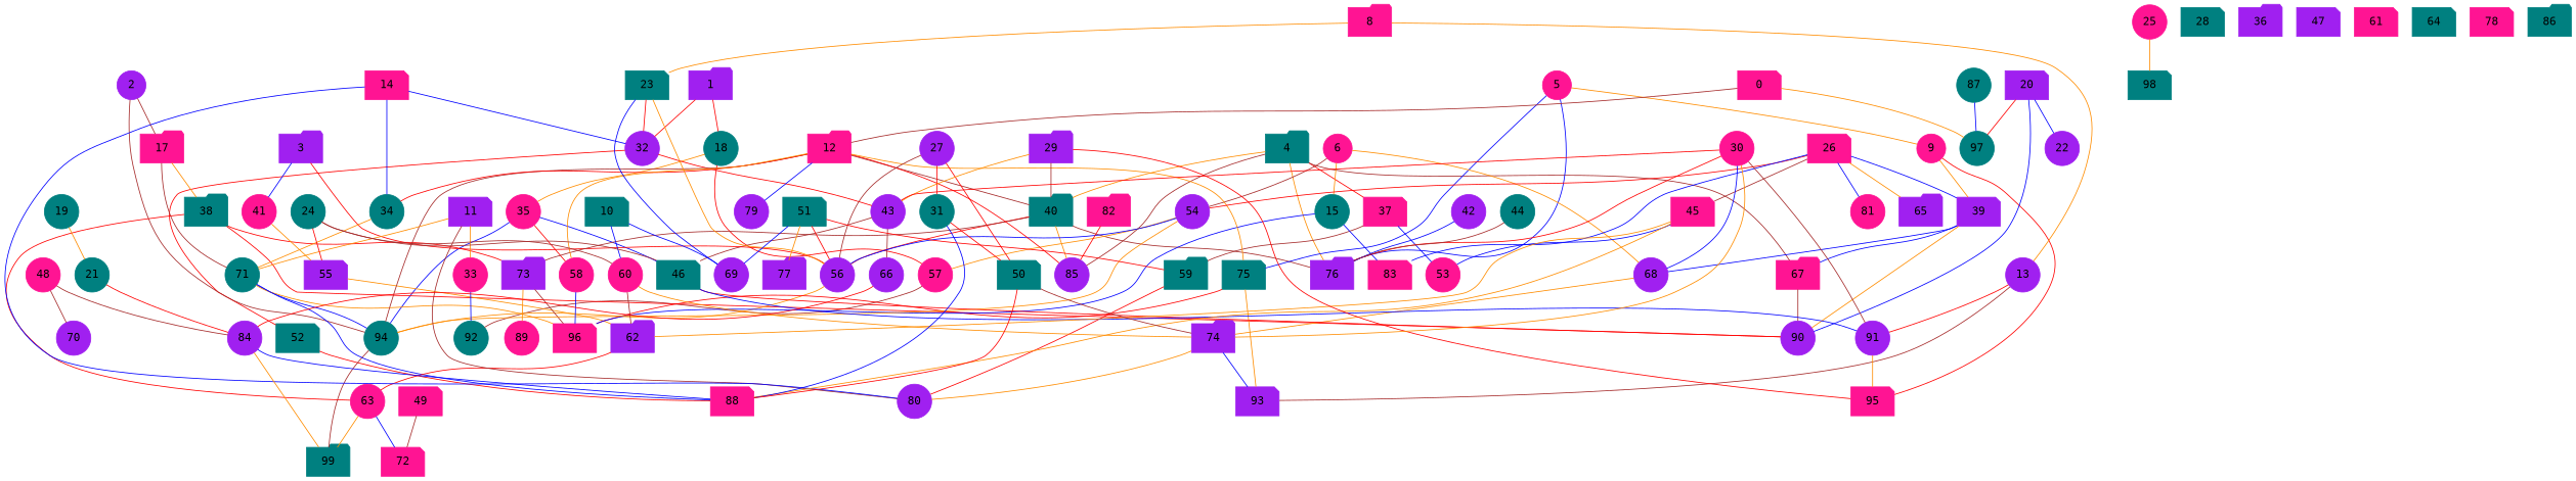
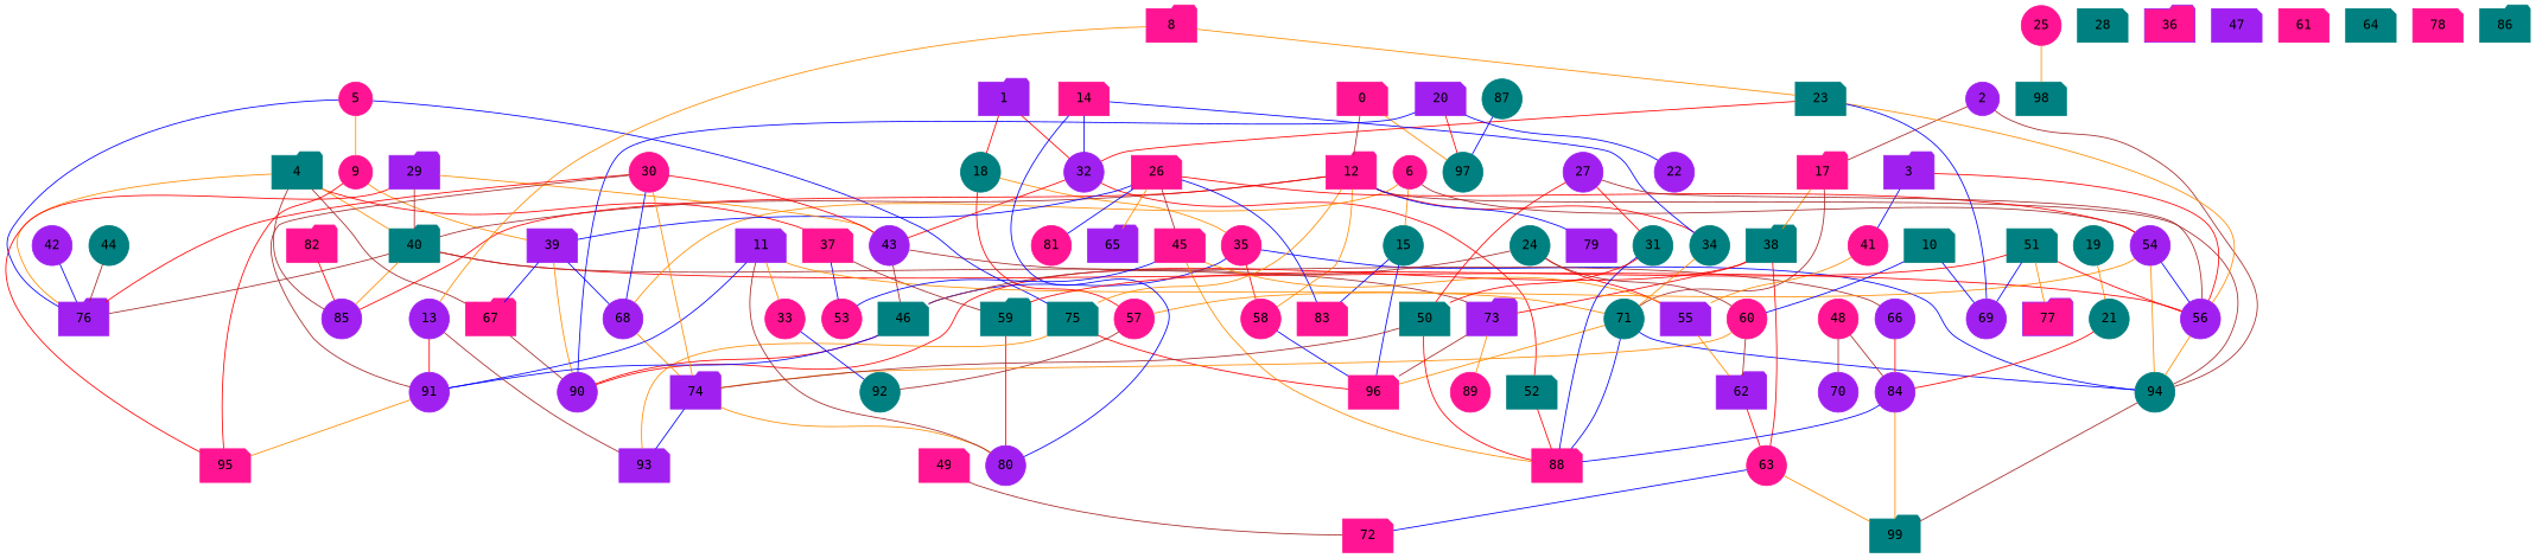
  graph {
    fontname="DejaVu Sans Mono"
    node [color=purple fontname="DejaVu Sans Mono" shape=circle style=filled]
    edge [color=darkorange fontname="DejaVu Sans Mono"]
    1 [shape=folder]
    18 [color=teal]
    32
    35 [color=deeppink]
    57 [color=deeppink]
    43
    52 [color=teal shape=note]
    17 [color=deeppink shape=folder]
    2
    94 [color=teal]
    71 [color=teal]
    38 [color=teal shape=folder]
    99 [color=teal shape=folder]
    3 [shape=folder]
    41 [color=deeppink]
    56
    55 [shape=note]
    4 [color=teal shape=folder]
    37 [color=deeppink shape=note]
    40 [color=teal shape=folder]
    67 [color=deeppink shape=folder]
    76 [shape=folder]
    85
    53 [color=deeppink]
    59 [color=teal shape=folder]
    73 [shape=folder]
    90
    5 [color=deeppink]
    9 [color=deeppink]
    75 [color=teal shape=note]
    39 [shape=note]
    95 [color=deeppink shape=note]
    93 [shape=note]
    96 [color=deeppink shape=note]
    6 [color=deeppink]
    15 [color=teal]
    54
    68
    83 [color=deeppink shape=note]
    74 [shape=folder]
    n41 [color=deeppink label=0 shape=note]
    12 [color=deeppink shape=folder]
    97 [color=teal]
    34 [color=teal]
    58 [color=deeppink]
-   79
+   79 [shape=note]
    8 [color=deeppink shape=folder]
    13
    23 [color=teal shape=note]
    91
    69
    10 [color=teal shape=note]
    60 [color=deeppink]
    62 [shape=folder]
    11 [shape=note]
    33 [color=deeppink]
    80
    92 [color=teal]
    88 [color=deeppink shape=note]
    14 [color=deeppink shape=note]
    63 [color=deeppink]
    46 [color=teal shape=note]
    19 [color=teal]
    21 [color=teal]
    84
    20 [shape=note]
    22
    24 [color=teal]
    25 [color=deeppink]
    98 [color=teal shape=note]
    26 [color=deeppink shape=note]
    45 [color=deeppink shape=note]
    65 [shape=folder]
    81 [color=deeppink]
    27
    31 [color=teal]
    50 [color=teal shape=note]
    28 [color=teal shape=note]
    29 [shape=folder]
    66
    30 [color=deeppink]
-   36 [shape=folder]
+   36 [shape=folder fillcolor=deeppink]
    72 [color=deeppink shape=note]
    89 [color=deeppink]
    42
    44 [color=teal]
    47 [shape=note]
    48 [color=deeppink]
    70
    49 [color=deeppink shape=note]
    51 [color=teal shape=note]
-   77 [shape=folder]
+   77 [shape=folder fillcolor=deeppink]
    61 [color=deeppink shape=note]
    64 [color=teal shape=note]
    78 [color=deeppink shape=note]
    82 [color=deeppink shape=folder]
    86 [color=teal shape=folder]
    87 [color=teal]
    1 -- 18 [color=red]
    1 -- 32 [color=red]
    18 -- 35
    18 -- 57 [color=red]
    32 -- 43 [color=red]
    32 -- 52 [color=red]
    35 -- 94 [color=blue]
    35 -- 58 [color=red]
    35 -- 46 [color=blue]
    57 -- 92 [color=brown]
    43 -- 46 [color=brown]
    43 -- 66 [color=brown]
    52 -- 88 [color=red]
    17 -- 71 [color=brown]
    17 -- 38
    2 -- 17 [color=brown]
    2 -- 94 [color=brown]
    94 -- 99 [color=brown]
    71 -- 94 [color=blue]
    71 -- 96
    71 -- 88 [color=blue]
    38 -- 73 [color=red]
    38 -- 90 [color=red]
    38 -- 63 [color=red]
    3 -- 41 [color=blue]
    3 -- 56 [color=red]
    41 -- 55
    56 -- 94
    55 -- 62
    4 -- 37 [color=red]
    4 -- 40
    4 -- 67 [color=brown]
    4 -- 76
    4 -- 85 [color=brown]
    37 -- 53 [color=blue]
    37 -- 59 [color=brown]
    40 -- 56 [color=red]
    40 -- 76 [color=brown]
    40 -- 85
    40 -- 73 [color=brown]
    67 -- 90 [color=brown]
    59 -- 80 [color=red]
    73 -- 96 [color=brown]
    73 -- 89
    5 -- 76 [color=blue]
    5 -- 9
    5 -- 75 [color=blue]
    9 -- 39
    9 -- 95 [color=red]
    75 -- 93
    75 -- 96 [color=red]
    39 -- 67 [color=blue]
    39 -- 90
    39 -- 68 [color=blue]
    6 -- 15
    6 -- 54 [color=brown]
    6 -- 68
    15 -- 96 [color=blue]
    15 -- 83 [color=blue]
    54 -- 57
    54 -- 94
    54 -- 56 [color=blue]
    68 -- 74
    74 -- 93 [color=blue]
    74 -- 80
    n41 -- 12 [color=brown]
    n41 -- 97
    12 -- 94 [color=brown]
    12 -- 40 [color=brown]
    12 -- 85 [color=red]
    12 -- 75
    12 -- 34 [color=red]
    12 -- 58
    12 -- 79 [color=blue]
    34 -- 71
    58 -- 96 [color=blue]
    8 -- 13
    8 -- 23
    13 -- 93 [color=brown]
    13 -- 91 [color=red]
    23 -- 32 [color=red]
    23 -- 56
    23 -- 69 [color=blue]
    91 -- 95
    10 -- 69 [color=blue]
    10 -- 60 [color=blue]
    60 -- 74
    60 -- 62 [color=brown]
    62 -- 63 [color=red]
    11 -- 71
+   11 -- 91 [color=blue]
    11 -- 33
    11 -- 80 [color=brown]
    33 -- 92 [color=blue]
    14 -- 32 [color=blue]
    14 -- 34 [color=blue]
    14 -- 80 [color=blue]
    63 -- 99
    63 -- 72 [color=blue]
    46 -- 90 [color=red]
    46 -- 91 [color=blue]
    19 -- 21
    21 -- 84 [color=red]
    84 -- 99
    84 -- 88 [color=blue]
    20 -- 90 [color=blue]
    20 -- 97 [color=red]
    20 -- 22 [color=blue]
    24 -- 55 [color=red]
    24 -- 60 [color=brown]
    24 -- 46 [color=brown]
    25 -- 98
    26 -- 39 [color=blue]
    26 -- 54 [color=red]
    26 -- 83 [color=blue]
    26 -- 45 [color=brown]
    26 -- 65
    26 -- 81 [color=blue]
-   45 -- 62
+   45 -- 55
    45 -- 53 [color=blue]
    45 -- 88
    27 -- 56 [color=brown]
    27 -- 31 [color=red]
    27 -- 50 [color=red]
    31 -- 88 [color=blue]
    31 -- 50 [color=red]
    50 -- 74 [color=brown]
    50 -- 88 [color=red]
    29 -- 43
    29 -- 40 [color=brown]
    29 -- 95 [color=red]
    66 -- 84 [color=red]
    30 -- 43 [color=red]
    30 -- 76 [color=red]
    30 -- 68 [color=blue]
    30 -- 74
    30 -- 91 [color=brown]
    42 -- 76 [color=blue]
    44 -- 76 [color=brown]
    48 -- 84 [color=brown]
    48 -- 70 [color=brown]
    49 -- 72 [color=brown]
    51 -- 56 [color=red]
    51 -- 59 [color=red]
    51 -- 69 [color=blue]
    51 -- 77
    82 -- 85 [color=red]
    87 -- 97 [color=blue]
  }
